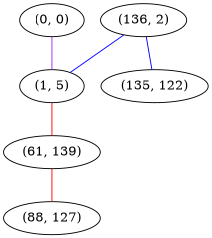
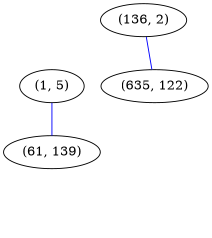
  graph {
    edge [color=red weight=1]
    n1 [label="(1, 5)"]
-   "(0, 0)"
    "(61, 139)"
    "(136, 2)"
-   "(135, 122)"
-   "(88, 127)"
-   n1 -- "(61, 139)"
-   "(0, 0)" -- n1 [color=purple weight=4]
-   "(61, 139)" -- "(88, 127)"
-   "(136, 2)" -- n1 [color=blue weight=3]
+   "(135, 122)" [label="(635, 122)"]
+   n1 -- "(61, 139)" [color=blue]
    "(136, 2)" -- "(135, 122)" [color=blue]
  }
